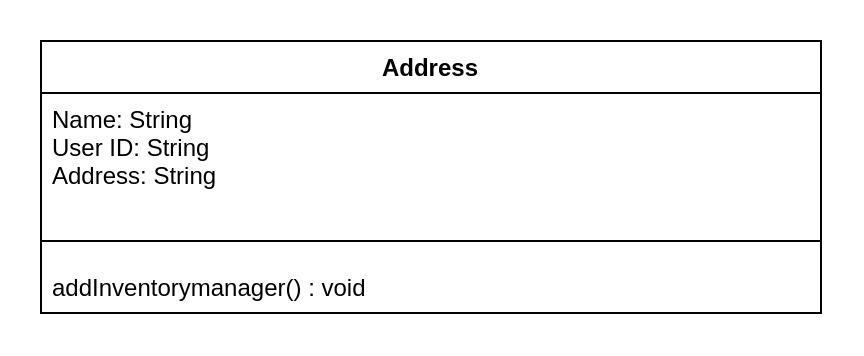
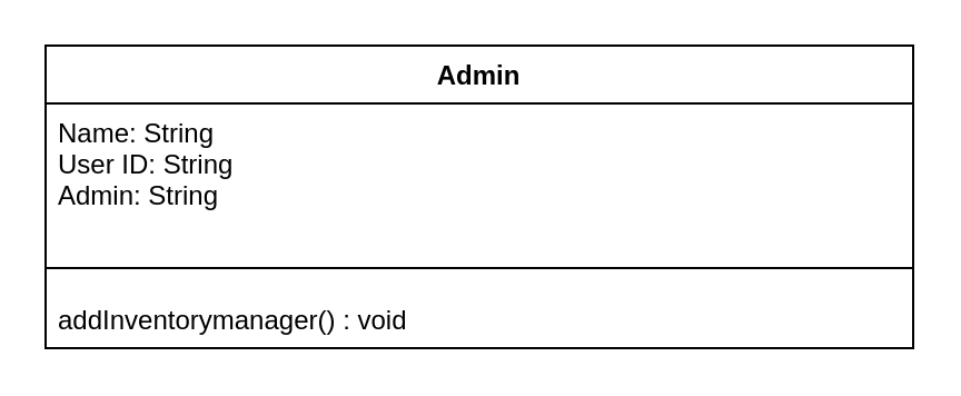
  <mxCell id="0" />
  <mxCell id="1" parent="0" />
- <mxCell id="2" value="Address" style="swimlane;fontStyle=1;align=center;verticalAlign=top;childLayout=stackLayout;horizontal=1;startSize=26;horizontalStack=0;resizeParent=1;resizeParentMax=0;resizeLast=0;collapsible=1;marginBottom=0;" vertex="1" parent="1"><mxGeometry x="20" y="20" width="390" height="136" as="geometry" /></mxCell>
- <mxCell id="3" value="Name: String&#10;User ID: String&#10;Address: String" style="text;strokeColor=none;fillColor=none;align=left;verticalAlign=top;spacingLeft=4;spacingRight=4;overflow=hidden;rotatable=0;points=[[0,0.5],[1,0.5]];portConstraint=eastwest;" vertex="1" parent="2"><mxGeometry y="26" width="390" height="64" as="geometry" /></mxCell>
+ <mxCell id="2" value="Admin" style="swimlane;fontStyle=1;align=center;verticalAlign=top;childLayout=stackLayout;horizontal=1;startSize=26;horizontalStack=0;resizeParent=1;resizeParentMax=0;resizeLast=0;collapsible=1;marginBottom=0;" vertex="1" parent="1"><mxGeometry x="20" y="20" width="390" height="136" as="geometry" /></mxCell>
+ <mxCell id="3" value="Name: String&#10;User ID: String&#10;Admin: String" style="text;strokeColor=none;fillColor=none;align=left;verticalAlign=top;spacingLeft=4;spacingRight=4;overflow=hidden;rotatable=0;points=[[0,0.5],[1,0.5]];portConstraint=eastwest;" vertex="1" parent="2"><mxGeometry y="26" width="390" height="64" as="geometry" /></mxCell>
  <mxCell id="4" value="" style="line;strokeWidth=1;fillColor=none;align=left;verticalAlign=middle;spacingTop=-1;spacingLeft=3;spacingRight=3;rotatable=0;labelPosition=right;points=[];portConstraint=eastwest;" vertex="1" parent="2"><mxGeometry y="90" width="390" height="20" as="geometry" /></mxCell>
  <mxCell id="5" value="addInventorymanager() : void" style="text;strokeColor=none;fillColor=none;align=left;verticalAlign=top;spacingLeft=4;spacingRight=4;overflow=hidden;rotatable=0;points=[[0,0.5],[1,0.5]];portConstraint=eastwest;" vertex="1" parent="2"><mxGeometry y="110" width="390" height="26" as="geometry" /></mxCell>
